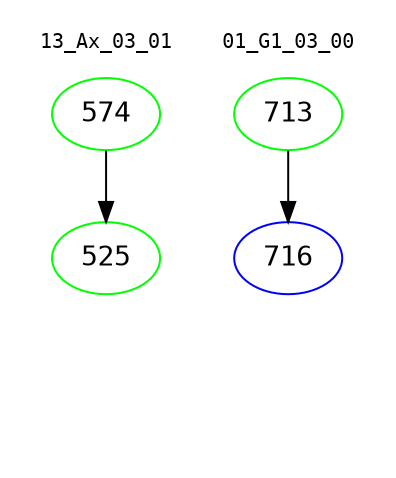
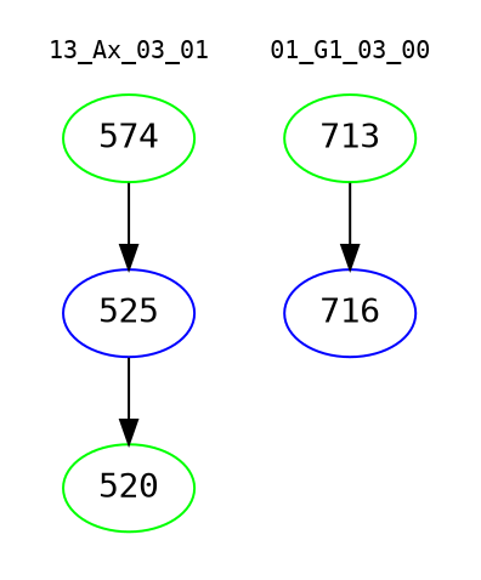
  digraph {
    fontname="DejaVu Sans Mono"
    node [color=green fontname="DejaVu Sans Mono"]
    edge [color=black fontname="DejaVu Sans Mono"]
    n1 [label=574]
-   n2 [label=525]
+   n2 [color=blue label=525]
+   n3 [label=520]
    n4 [label=713]
    n5 [color=blue label=716]
    subgraph cluster_1 {
      color=white
      fontsize=10
      label="13_Ax_03_01"
      n1
      n2
+     n3
    }
    subgraph cluster_2 {
      color=white
      fontsize=10
      label="01_G1_03_00"
      n4
      n5
    }
    n1 -> n2
+   n2 -> n3
    n4 -> n5
  }
